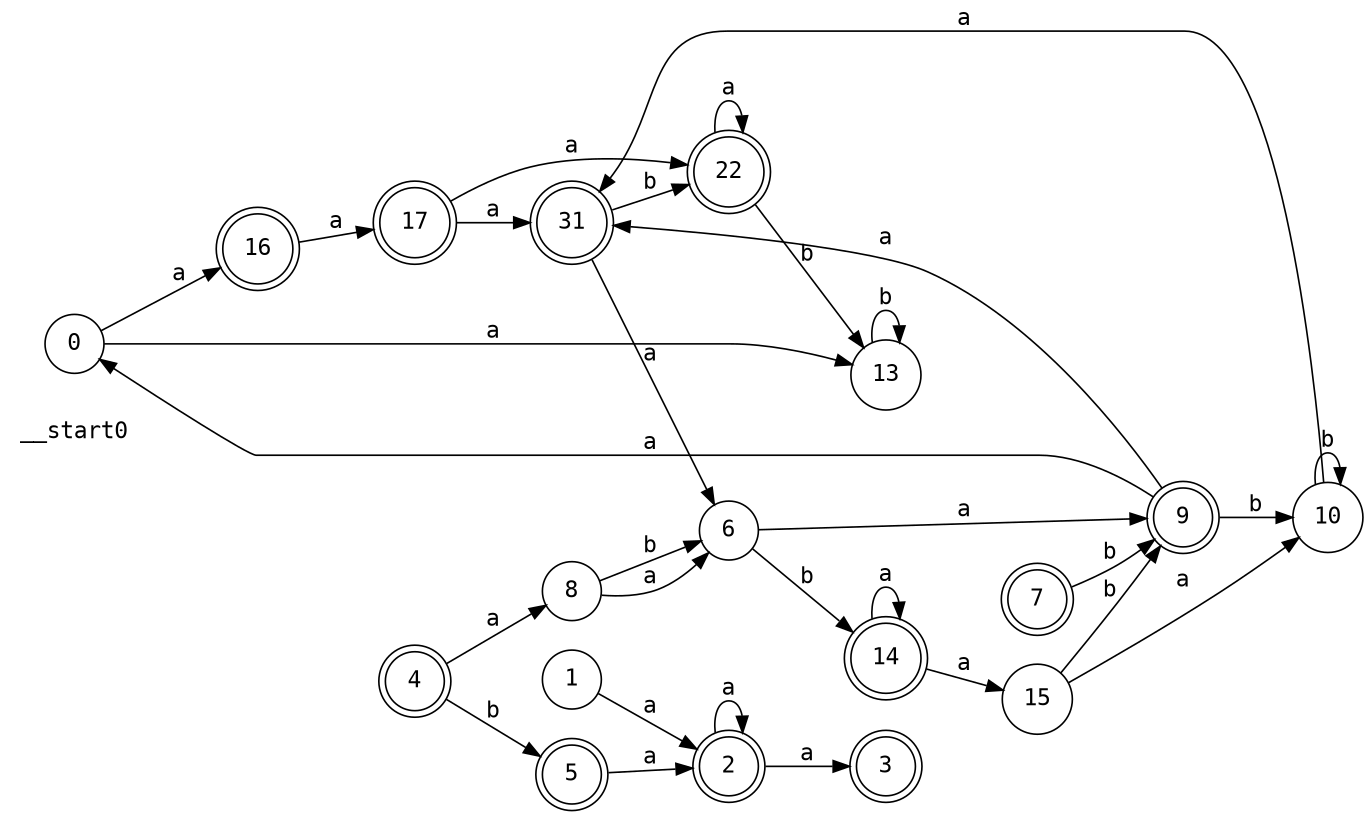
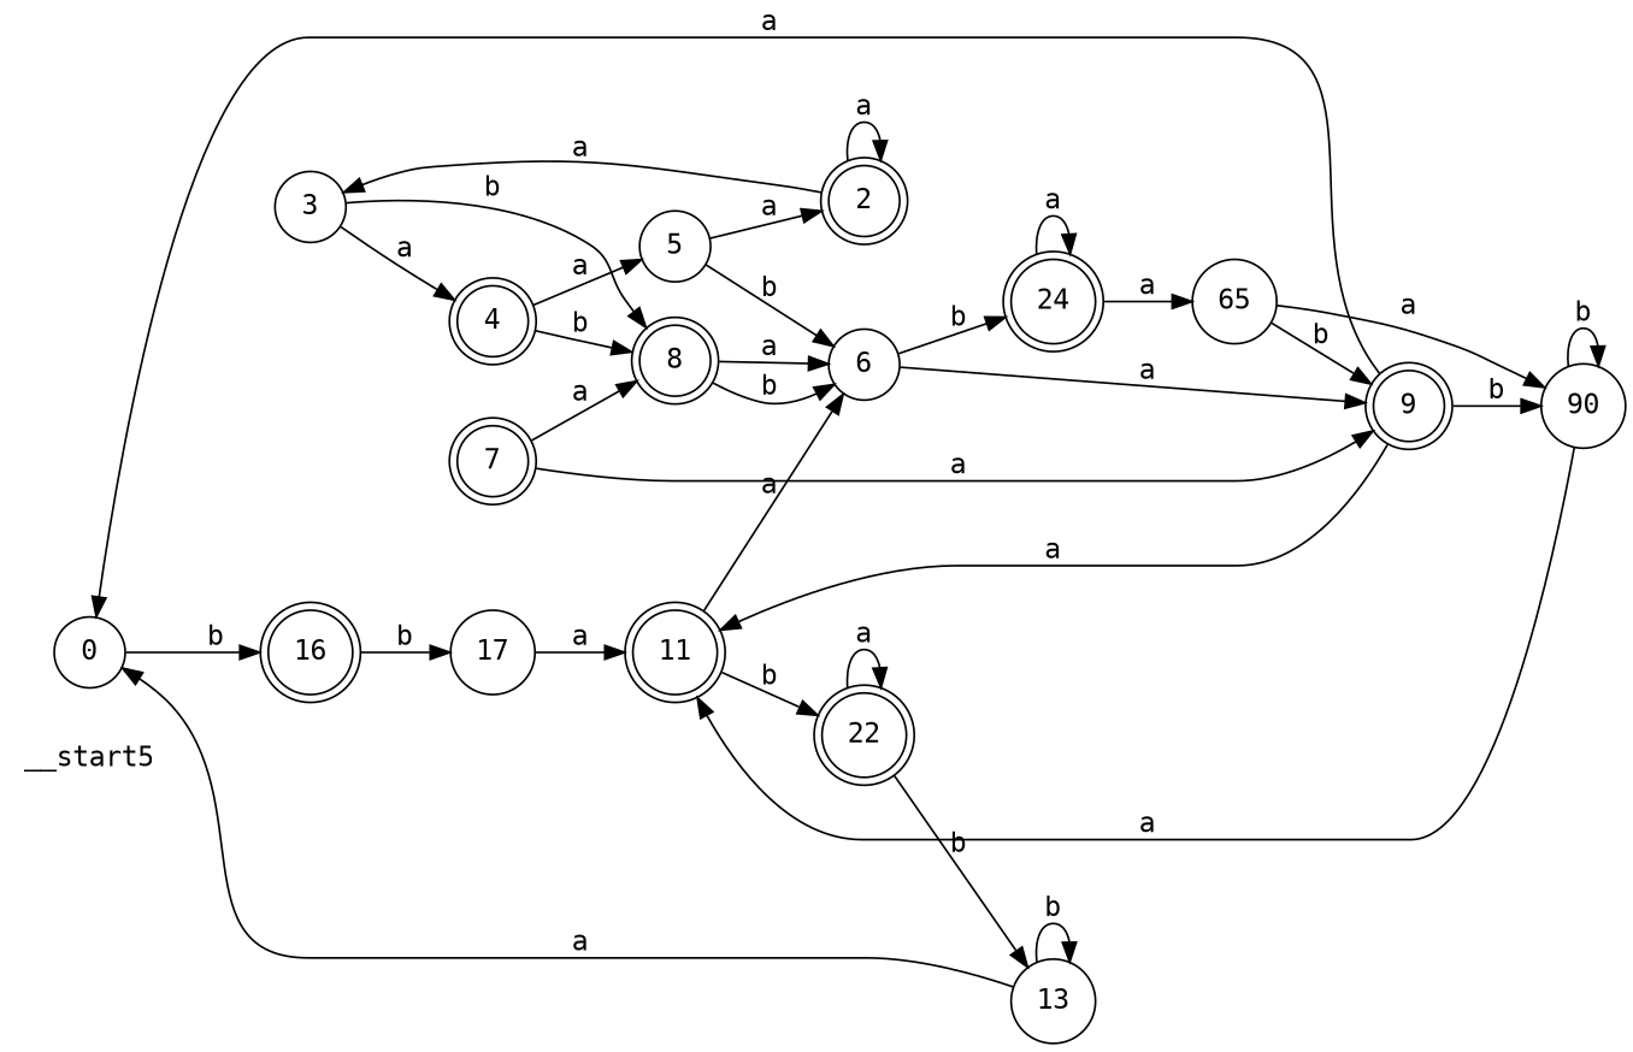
  digraph {
    fontname="DejaVu Sans Mono"
    rankdir=LR
    node [fontname="DejaVu Sans Mono" shape=doublecircle color=black fillcolor=white style=filled]
    edge [fontname="DejaVu Sans Mono"]
-   __start0 [shape=none color="" fillcolor="" style=""]
+   __start0 [shape=none label=__start5 color="" fillcolor="" style=""]
    n2 [label=0 shape=circle]
    n3 [label=16 style="rounded,filled"]
-   n4 [label=1 shape=circle]
    n5 [label=2 style="rounded,filled"]
-   n6 [label=17]
-   n7 [label=3 style="rounded,filled"]
+   n6 [label=17 shape=circle]
+   n7 [label=3 shape=circle style="rounded,filled"]
    n8 [label=13 shape=circle]
    n9 [label=4]
-   n10 [label=8 shape=circle]
-   n11 [label=5 style="rounded,filled"]
+   n10 [label=8]
+   n11 [label=5 shape=circle style="rounded,filled"]
    n12 [label=6 shape=circle]
-   n13 [label=14 style="rounded,filled"]
+   n13 [label=24 style="rounded,filled"]
    n14 [label=9 style="rounded,filled"]
    n15 [label=7 style="rounded,filled"]
-   n16 [label=15 shape=circle]
-   n17 [label=10 shape=circle]
-   n18 [label=31 style="rounded,filled"]
+   n16 [label=65 shape=circle]
+   n17 [label=90 shape=circle]
+   n18 [label=11 style="rounded,filled"]
    n19 [label=22 style="rounded,filled"]
-   n2 -> n3 [label=a]
-   n3 -> n6 [label=a]
-   n4 -> n5 [label=a]
+   n2 -> n3 [label=b]
+   n3 -> n6 [label=b]
    n5 -> n5 [label=a]
    n5 -> n7 [label=a]
    n6 -> n18 [label=a]
-   n6 -> n19 [label=a]
-   n2 -> n8 [label=a]
+   n7 -> n9 [label=a]
+   n7 -> n10 [label=b]
+   n8 -> n2 [label=a]
    n8 -> n8 [label=b]
-   n9 -> n10 [label=a]
-   n9 -> n11 [label=b]
+   n9 -> n10 [label=b]
+   n9 -> n11 [label=a]
    n10 -> n12 [label=a]
    n10 -> n12 [label=b]
    n11 -> n5 [label=a]
+   n11 -> n12 [label=b]
    n12 -> n13 [label=b]
    n12 -> n14 [label=a]
    n13 -> n13 [label=a]
    n13 -> n16 [label=a]
    n14 -> n2 [label=a]
    n14 -> n17 [label=b]
    n14 -> n18 [label=a]
-   n15 -> n14 [label=b]
+   n15 -> n10 [label=a]
+   n15 -> n14 [label=a]
    n16 -> n14 [label=b]
    n16 -> n17 [label=a]
    n17 -> n17 [label=b]
    n17 -> n18 [label=a]
    n18 -> n12 [label=a]
    n18 -> n19 [label=b]
    n19 -> n8 [label=b]
    n19 -> n19 [label=a]
  }
